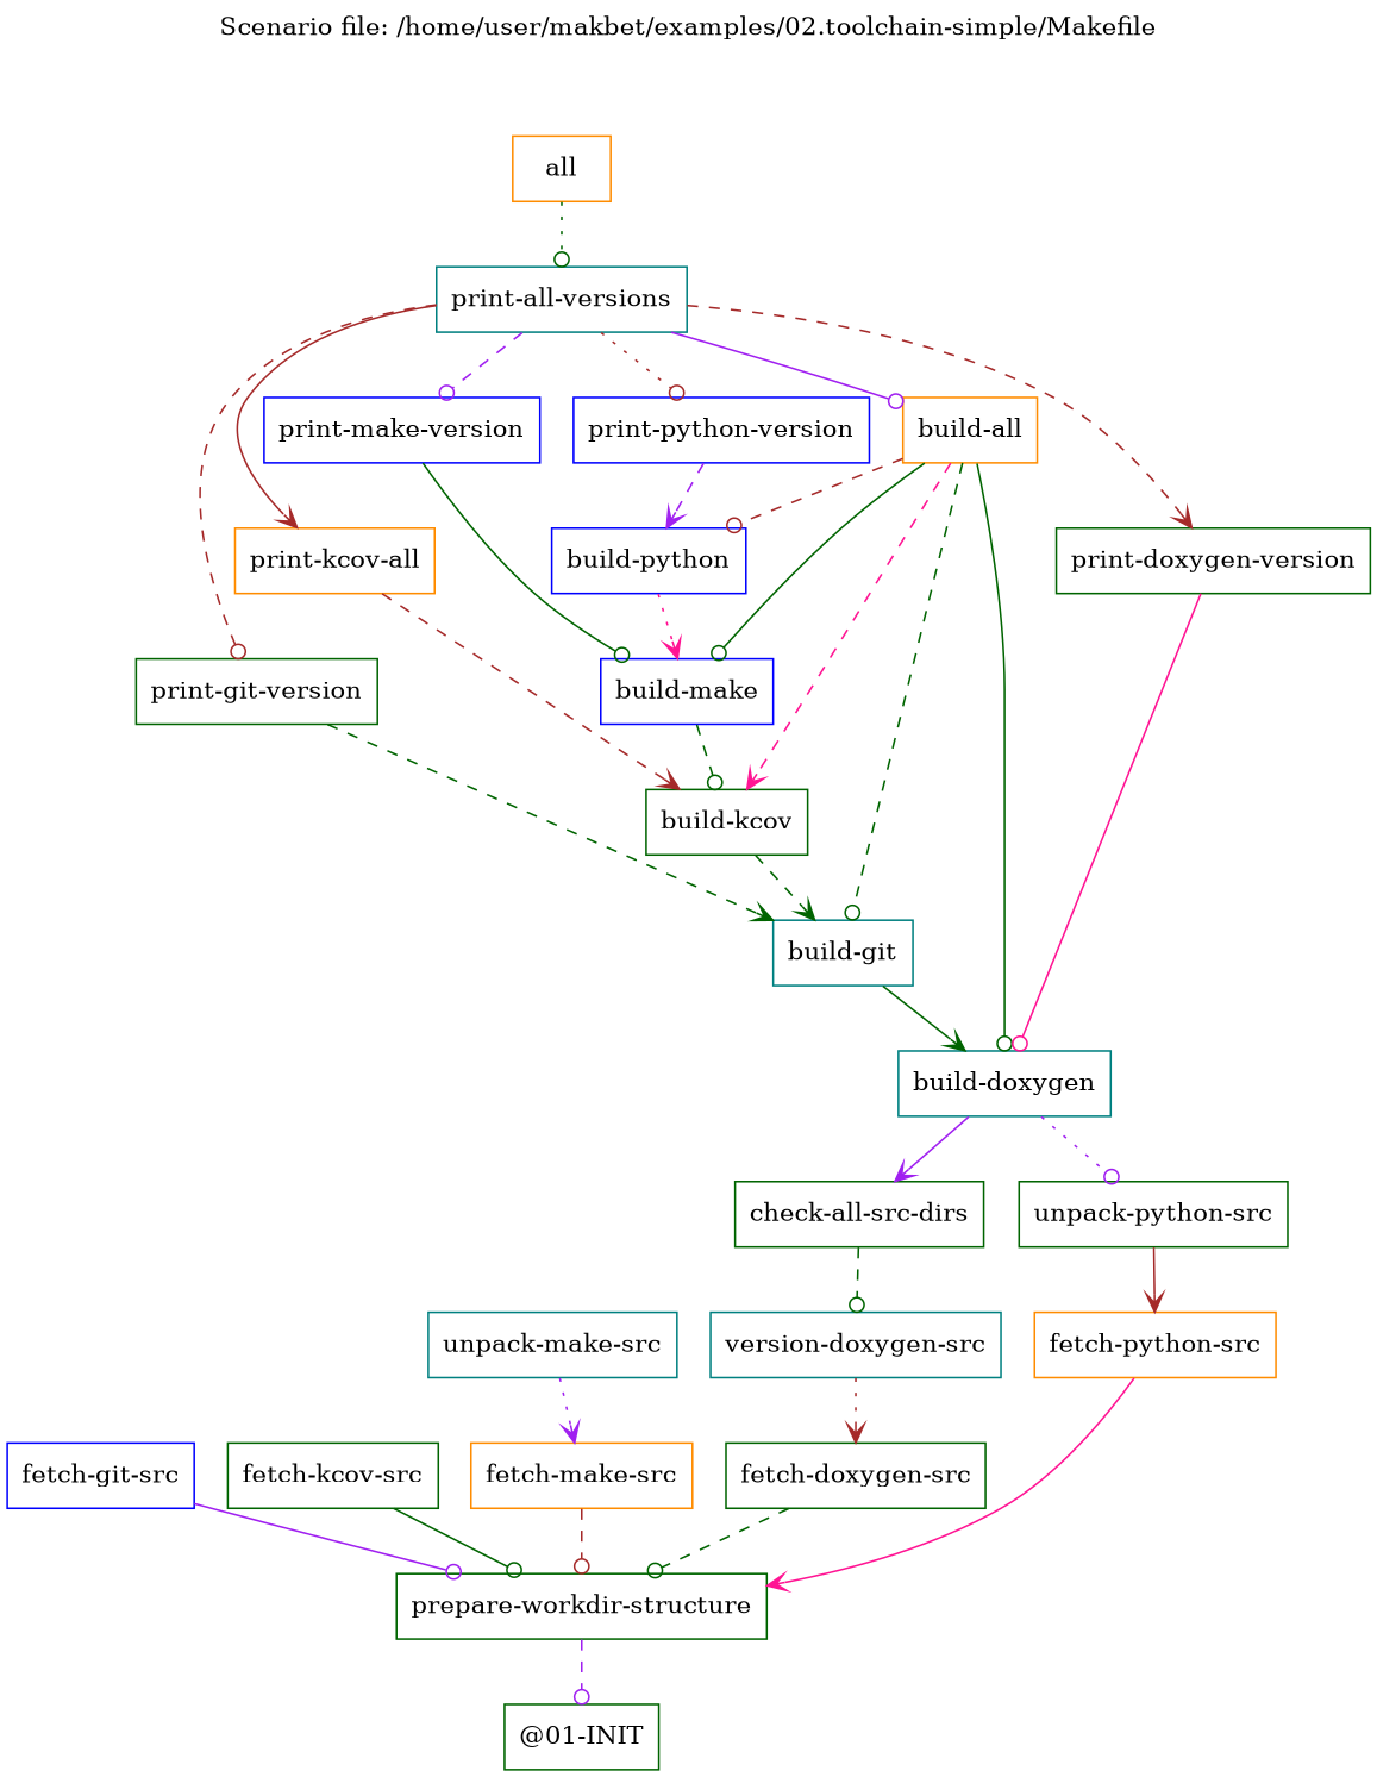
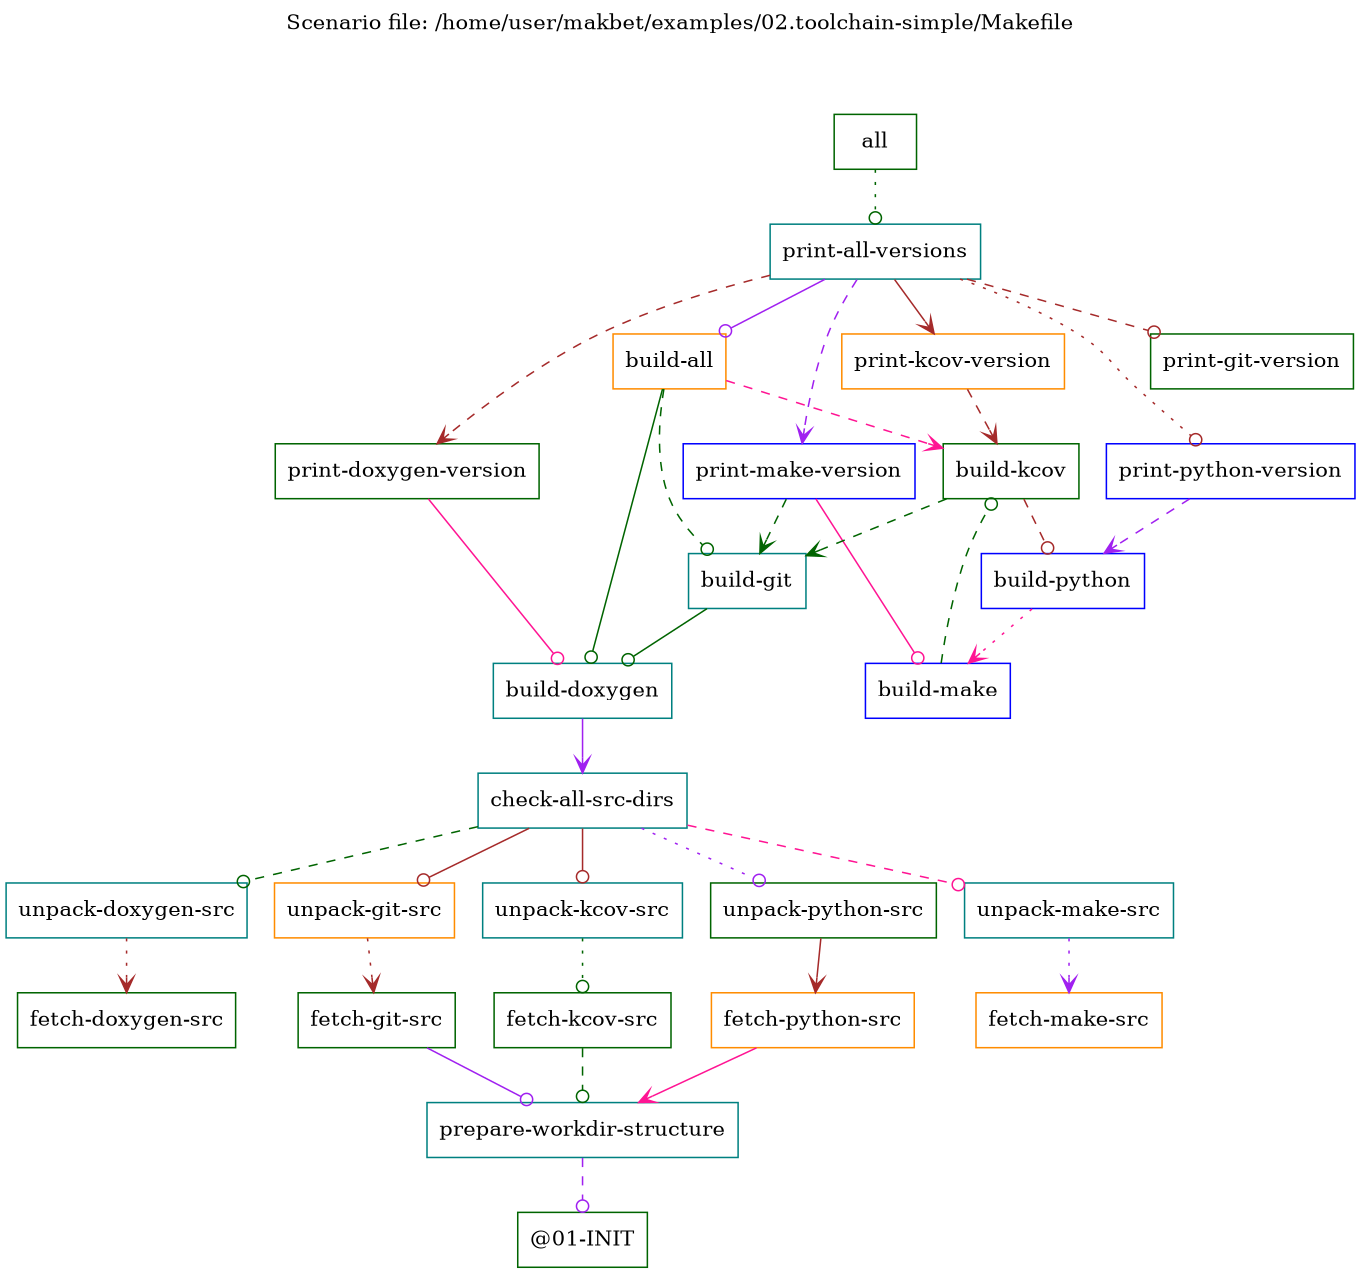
  digraph {
    label="Scenario file: /home/user/makbet/examples/02.toolchain-simple/Makefile\n\n\n\n"
    labelloc=t
    node [color=darkgreen shape=box]
    edge [arrowhead=odot color=brown style=dashed]
    "print-all-versions" [color=teal]
-   all [color=darkorange]
+   all
    "build-all" [color=darkorange]
    "print-doxygen-version"
    "print-git-version"
-   "print-kcov-version" [color=darkorange label="print-kcov-all"]
+   "print-kcov-version" [color=darkorange]
    "print-make-version" [color=blue]
    "print-python-version" [color=blue]
    "build-doxygen" [color=teal]
    "build-git" [color=teal]
    "build-kcov"
    "build-make" [color=blue]
    "build-python" [color=blue]
-   "check-all-src-dirs"
-   "unpack-doxygen-src" [color=teal label="version-doxygen-src"]
+   "check-all-src-dirs" [color=teal]
+   "unpack-doxygen-src" [color=teal]
+   "unpack-git-src" [color=darkorange]
+   "unpack-kcov-src" [color=teal]
    "unpack-make-src" [color=teal]
    "unpack-python-src"
    "fetch-doxygen-src"
-   "fetch-git-src" [color=blue]
+   "fetch-git-src"
    "fetch-kcov-src"
    "fetch-make-src" [color=darkorange]
    "fetch-python-src" [color=darkorange]
-   "prepare-workdir-structure"
+   "prepare-workdir-structure" [color=teal]
    "@01-INIT"
    "print-all-versions" -> "build-all" [color=purple style=solid]
    "print-all-versions" -> "print-doxygen-version" [arrowhead=vee]
    "print-all-versions" -> "print-git-version"
    "print-all-versions" -> "print-kcov-version" [arrowhead=vee style=solid]
-   "print-all-versions" -> "print-make-version" [color=purple]
+   "print-all-versions" -> "print-make-version" [arrowhead=vee color=purple]
    "print-all-versions" -> "print-python-version" [style=dotted]
    all -> "print-all-versions" [color=darkgreen style=dotted]
    "build-all" -> "build-doxygen" [color=darkgreen style=solid]
    "build-all" -> "build-git" [color=darkgreen]
    "build-all" -> "build-kcov" [arrowhead=vee color=deeppink]
-   "build-all" -> "build-make" [color=darkgreen style=solid]
-   "build-all" -> "build-python"
+   "build-kcov" -> "build-python"
    "print-doxygen-version" -> "build-doxygen" [color=deeppink style=solid]
-   "print-git-version" -> "build-git" [arrowhead=vee color=darkgreen]
+   "print-make-version" -> "build-git" [arrowhead=vee color=darkgreen]
    "print-kcov-version" -> "build-kcov" [arrowhead=vee]
-   "print-make-version" -> "build-make" [color=darkgreen style=solid]
+   "print-make-version" -> "build-make" [color=deeppink style=solid]
    "print-python-version" -> "build-python" [arrowhead=vee color=purple]
    "build-doxygen" -> "check-all-src-dirs" [arrowhead=vee color=purple style=solid]
-   "build-git" -> "build-doxygen" [arrowhead=vee color=darkgreen style=solid]
+   "build-git" -> "build-doxygen" [color=darkgreen style=solid]
    "build-kcov" -> "build-git" [arrowhead=vee color=darkgreen]
    "build-make" -> "build-kcov" [color=darkgreen]
    "build-python" -> "build-make" [arrowhead=vee color=deeppink style=dotted]
    "check-all-src-dirs" -> "unpack-doxygen-src" [color=darkgreen]
-   "build-doxygen" -> "unpack-python-src" [color=purple style=dotted]
+   "check-all-src-dirs" -> "unpack-git-src" [style=solid]
+   "check-all-src-dirs" -> "unpack-kcov-src" [style=solid]
+   "check-all-src-dirs" -> "unpack-make-src" [color=deeppink]
+   "check-all-src-dirs" -> "unpack-python-src" [color=purple style=dotted]
    "unpack-doxygen-src" -> "fetch-doxygen-src" [arrowhead=vee style=dotted]
+   "unpack-git-src" -> "fetch-git-src" [arrowhead=vee style=dotted]
+   "unpack-kcov-src" -> "fetch-kcov-src" [color=darkgreen style=dotted]
    "unpack-make-src" -> "fetch-make-src" [arrowhead=vee color=purple style=dotted]
    "unpack-python-src" -> "fetch-python-src" [arrowhead=vee style=solid]
-   "fetch-doxygen-src" -> "prepare-workdir-structure" [color=darkgreen]
    "fetch-git-src" -> "prepare-workdir-structure" [color=purple style=solid]
-   "fetch-kcov-src" -> "prepare-workdir-structure" [color=darkgreen style=solid]
-   "fetch-make-src" -> "prepare-workdir-structure"
+   "fetch-kcov-src" -> "prepare-workdir-structure" [color=darkgreen]
    "fetch-python-src" -> "prepare-workdir-structure" [arrowhead=vee color=deeppink style=solid]
    "prepare-workdir-structure" -> "@01-INIT" [color=purple]
  }
